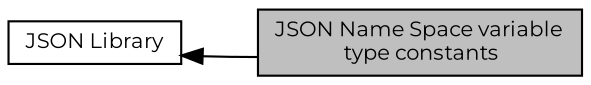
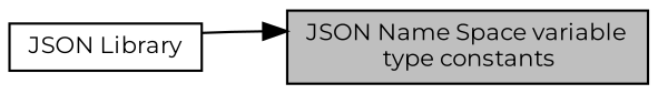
  digraph {
    rankdir=LR
    fontname=Montserrat
    node [color=black fontname=Montserrat fontsize=10 shape=record style=filled]
    n1 [fillcolor=white height=0.2 label="JSON Library" width=0.4]
    n2 [fillcolor=grey75 fontcolor=black height=0.2 label="JSON Name Space variable\l type constants" width=0.4]
-   n1 -> n2 [dir=back fontname=Montserrat fontsize=10 labelfontname=Helvetica labelfontsize=10 shape=plaintext style=solid]
+   n2 -> n1 [dir=back fontname=Montserrat fontsize=10 labelfontname=Helvetica labelfontsize=10 shape=plaintext style=solid]
  }
